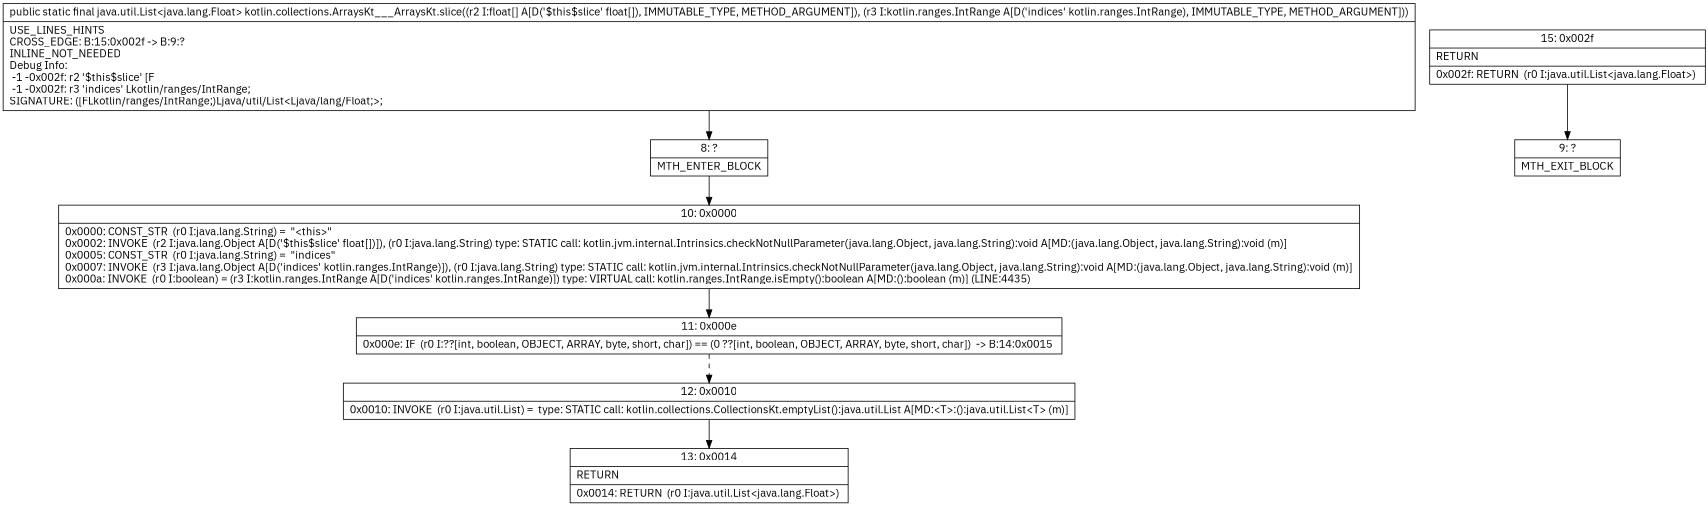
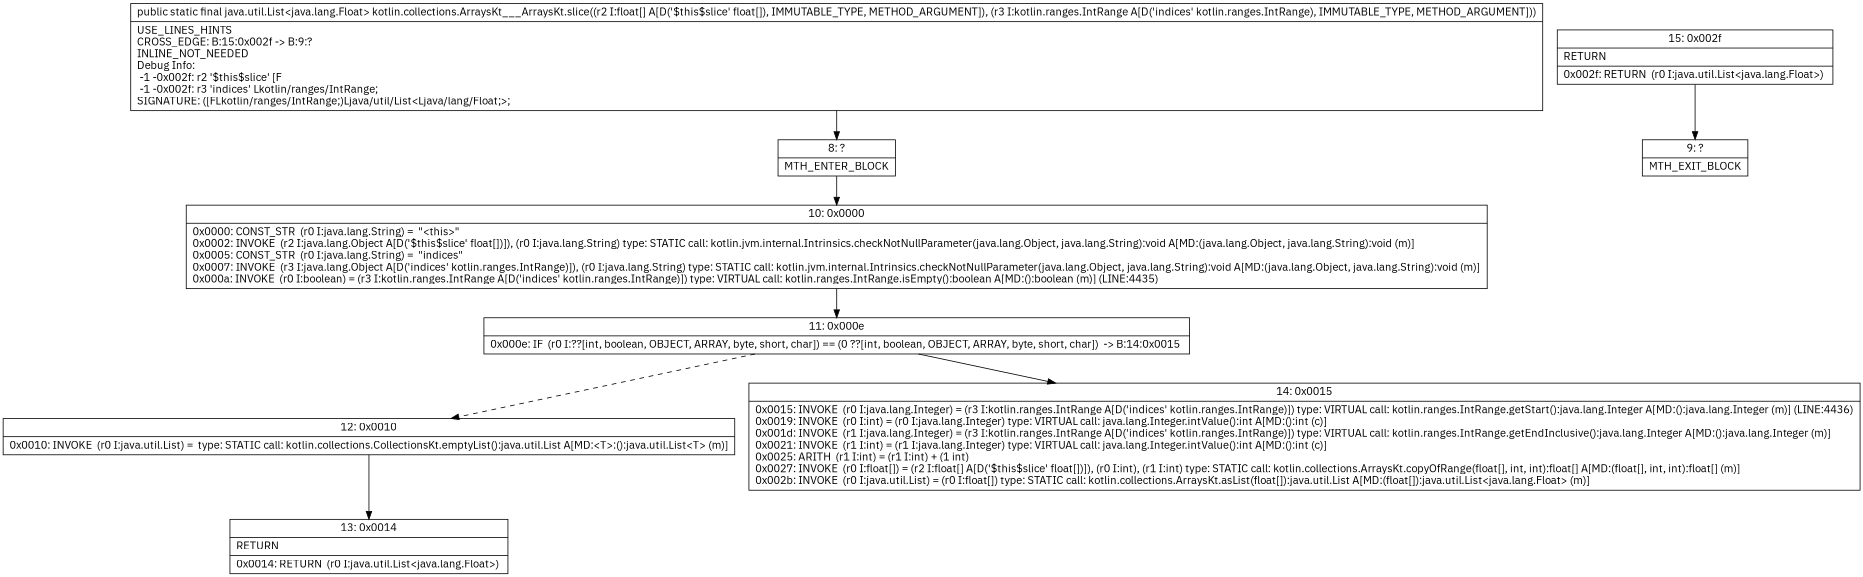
  digraph {
    fontname="IBM Plex Sans"
    node [fontname="IBM Plex Sans" shape=record]
    edge [fontname="IBM Plex Sans"]
    n1 [label="{8\:\ ?|MTH_ENTER_BLOCK\l}"]
    n2 [label="{10\:\ 0x0000|0x0000: CONST_STR  (r0 I:java.lang.String) =  \"\<this\>\" \l0x0002: INVOKE  (r2 I:java.lang.Object A[D('$this$slice' float[])]), (r0 I:java.lang.String) type: STATIC call: kotlin.jvm.internal.Intrinsics.checkNotNullParameter(java.lang.Object, java.lang.String):void A[MD:(java.lang.Object, java.lang.String):void (m)]\l0x0005: CONST_STR  (r0 I:java.lang.String) =  \"indices\" \l0x0007: INVOKE  (r3 I:java.lang.Object A[D('indices' kotlin.ranges.IntRange)]), (r0 I:java.lang.String) type: STATIC call: kotlin.jvm.internal.Intrinsics.checkNotNullParameter(java.lang.Object, java.lang.String):void A[MD:(java.lang.Object, java.lang.String):void (m)]\l0x000a: INVOKE  (r0 I:boolean) = (r3 I:kotlin.ranges.IntRange A[D('indices' kotlin.ranges.IntRange)]) type: VIRTUAL call: kotlin.ranges.IntRange.isEmpty():boolean A[MD:():boolean (m)] (LINE:4435)\l}"]
    n3 [label="{11\:\ 0x000e|0x000e: IF  (r0 I:??[int, boolean, OBJECT, ARRAY, byte, short, char]) == (0 ??[int, boolean, OBJECT, ARRAY, byte, short, char])  \-\> B:14:0x0015 \l}"]
    n4 [label="{12\:\ 0x0010|0x0010: INVOKE  (r0 I:java.util.List) =  type: STATIC call: kotlin.collections.CollectionsKt.emptyList():java.util.List A[MD:\<T\>:():java.util.List\<T\> (m)]\l}"]
+   n5 [label="{14\:\ 0x0015|0x0015: INVOKE  (r0 I:java.lang.Integer) = (r3 I:kotlin.ranges.IntRange A[D('indices' kotlin.ranges.IntRange)]) type: VIRTUAL call: kotlin.ranges.IntRange.getStart():java.lang.Integer A[MD:():java.lang.Integer (m)] (LINE:4436)\l0x0019: INVOKE  (r0 I:int) = (r0 I:java.lang.Integer) type: VIRTUAL call: java.lang.Integer.intValue():int A[MD:():int (c)]\l0x001d: INVOKE  (r1 I:java.lang.Integer) = (r3 I:kotlin.ranges.IntRange A[D('indices' kotlin.ranges.IntRange)]) type: VIRTUAL call: kotlin.ranges.IntRange.getEndInclusive():java.lang.Integer A[MD:():java.lang.Integer (m)]\l0x0021: INVOKE  (r1 I:int) = (r1 I:java.lang.Integer) type: VIRTUAL call: java.lang.Integer.intValue():int A[MD:():int (c)]\l0x0025: ARITH  (r1 I:int) = (r1 I:int) + (1 int) \l0x0027: INVOKE  (r0 I:float[]) = (r2 I:float[] A[D('$this$slice' float[])]), (r0 I:int), (r1 I:int) type: STATIC call: kotlin.collections.ArraysKt.copyOfRange(float[], int, int):float[] A[MD:(float[], int, int):float[] (m)]\l0x002b: INVOKE  (r0 I:java.util.List) = (r0 I:float[]) type: STATIC call: kotlin.collections.ArraysKt.asList(float[]):java.util.List A[MD:(float[]):java.util.List\<java.lang.Float\> (m)]\l}"]
    n6 [label="{13\:\ 0x0014|RETURN\l|0x0014: RETURN  (r0 I:java.util.List\<java.lang.Float\>) \l}"]
    n7 [label="{9\:\ ?|MTH_EXIT_BLOCK\l}"]
    n8 [label="{15\:\ 0x002f|RETURN\l|0x002f: RETURN  (r0 I:java.util.List\<java.lang.Float\>) \l}"]
    n9 [label="{public static final java.util.List\<java.lang.Float\> kotlin.collections.ArraysKt___ArraysKt.slice((r2 I:float[] A[D('$this$slice' float[]), IMMUTABLE_TYPE, METHOD_ARGUMENT]), (r3 I:kotlin.ranges.IntRange A[D('indices' kotlin.ranges.IntRange), IMMUTABLE_TYPE, METHOD_ARGUMENT]))  | USE_LINES_HINTS\lCROSS_EDGE: B:15:0x002f \-\> B:9:?\lINLINE_NOT_NEEDED\lDebug Info:\l  \-1 \-0x002f: r2 '$this$slice' [F\l  \-1 \-0x002f: r3 'indices' Lkotlin\/ranges\/IntRange;\lSIGNATURE: ([FLkotlin\/ranges\/IntRange;)Ljava\/util\/List\<Ljava\/lang\/Float;\>;\l}"]
    n1 -> n2
    n2 -> n3
    n3 -> n4 [style=dashed]
+   n3 -> n5
    n4 -> n6
    n8 -> n7
    n9 -> n1
  }
